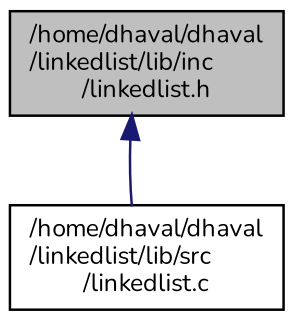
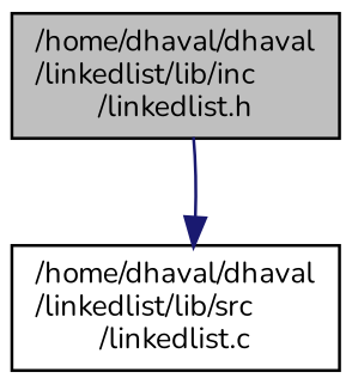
  digraph {
    fontname=Nunito
    node [color=black fontname=Nunito fontsize=10 shape=record style=filled]
    n1 [fillcolor=grey75 fontcolor=black height=0.2 label="/home/dhaval/dhaval\l/linkedlist/lib/inc\l/linkedlist.h" width=0.4]
    n2 [fillcolor=white height=0.2 label="/home/dhaval/dhaval\l/linkedlist/lib/src\l/linkedlist.c" width=0.4]
-   n1 -> n2 [color=midnightblue dir=back fontname=Nunito fontsize=10 labelfontname=Helvetica labelfontsize=10 style=solid]
+   n2 -> n1 [color=midnightblue dir=back fontname=Nunito fontsize=10 labelfontname=Helvetica labelfontsize=10 style=solid]
  }
